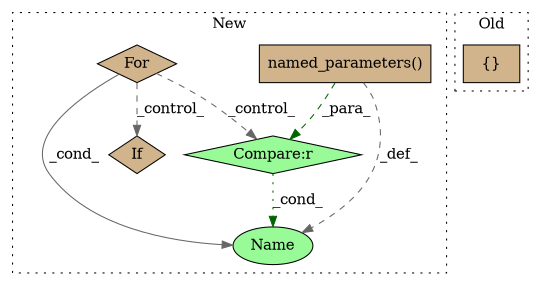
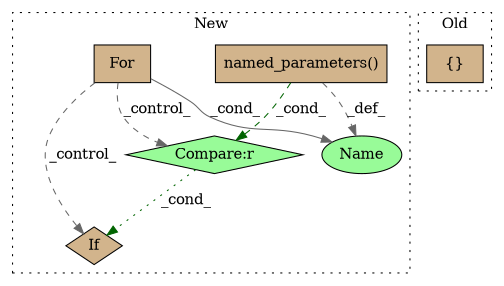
  digraph {
    node [fillcolor=tan shape=diamond style=filled]
    edge [color=gray40 style=dashed]
    n1 [a=75 l=35 label="named_parameters()" s=6561 shape=box]
    n2 [a=96 l=3 label=If s=6610]
-   n3 [a=107 l="4,14" label=For s="6542,6596"]
+   n3 [a=107 l="4,14" label=For s="6542,6596" shape=box]
    n4 [a=40 fillcolor=palegreen l=16 label="Compare:r" s=6613]
    n5 [a=87 fillcolor=palegreen l=5 label=Name s=6552 shape=ellipse]
    n6 [a=95 l="1,1" label="{}" s="5556,5637" shape=box]
    subgraph cluster_1 {
      label=New
      style=dotted
      n1
      n2
      n3
      n4
      n5
    }
    subgraph cluster_2 {
      label=Old
      style=dotted
      n6
    }
-   n1 -> n4 [color=darkgreen label=_para_]
+   n1 -> n4 [color=darkgreen label=_cond_]
    n1 -> n5 [label=_def_]
    n3 -> n2 [label=_control_]
    n3 -> n4 [label=_control_]
    n3 -> n5 [label=_cond_ style=solid]
-   n4 -> n5 [color=darkgreen label=_cond_ style=dotted]
+   n4 -> n2 [color=darkgreen label=_cond_ style=dotted]
  }
